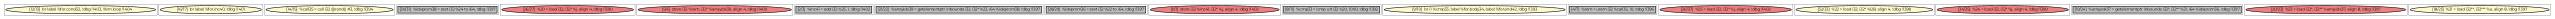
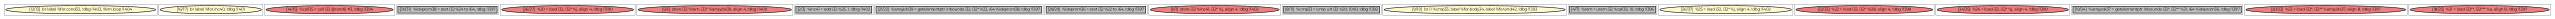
  digraph {
    fontname=Montserrat
    node [fillcolor=lightcoral fontsize=20 penwidth=3.0 shape=ellipse style=filled fontname=Montserrat]
    n1 [fillcolor=lemonchiffon label="[12/13]  br label %for.cond32, !dbg !1403, !llvm.loop !1404"]
    n2 [fillcolor=lemonchiffon label="[16/17]  br label %for.inc40, !dbg !1401"]
-   n3 [fillcolor=lemonchiffon label="[14/15]  %call35 = call i32 @rand() #3, !dbg !1394"]
+   n3 [label="[14/15]  %call35 = call i32 @rand() #3, !dbg !1394"]
    n4 [fillcolor=grey label="[30/31]  %idxprom38 = zext i32 %24 to i64, !dbg !1397" shape=rectangle]
    n5 [label="[26/27]  %20 = load i32, i32* %j, align 4, !dbg !1390"]
    n6 [label="[5/6]  store i32 %rem, i32* %arrayidx39, align 4, !dbg !1400"]
    n7 [fillcolor=grey label="[2/3]  %inc41 = add i32 %25, 1, !dbg !1402" shape=rectangle]
    n8 [fillcolor=grey label="[21/22]  %arrayidx39 = getelementptr inbounds i32, i32* %23, i64 %idxprom38, !dbg !1397" shape=rectangle]
    n9 [fillcolor=grey label="[28/29]  %idxprom36 = zext i32 %22 to i64, !dbg !1397" shape=rectangle]
    n10 [label="[0/1]  store i32 %inc41, i32* %j, align 4, !dbg !1402"]
    n11 [fillcolor=grey label="[8/11]  %cmp33 = icmp ult i32 %20, 1000, !dbg !1392" shape=rectangle]
    n12 [fillcolor=lemonchiffon label="[9/10]  br i1 %cmp33, label %for.body34, label %for.end42, !dbg !1393"]
    n13 [fillcolor=grey label="[4/7]  %rem = urem i32 %call35, 10, !dbg !1396" shape=rectangle]
-   n14 [label="[36/37]  %25 = load i32, i32* %j, align 4, !dbg !1402"]
-   n15 [fillcolor=lemonchiffon label="[32/33]  %22 = load i32, i32* %i28, align 4, !dbg !1398"]
+   n14 [fillcolor=lemonchiffon label="[36/37]  %25 = load i32, i32* %j, align 4, !dbg !1402"]
+   n15 [label="[32/33]  %22 = load i32, i32* %i28, align 4, !dbg !1398"]
    n16 [label="[34/35]  %24 = load i32, i32* %j, align 4, !dbg !1399"]
    n17 [fillcolor=grey label="[19/24]  %arrayidx37 = getelementptr inbounds i32*, i32** %21, i64 %idxprom36, !dbg !1397" shape=rectangle]
    n18 [label="[20/23]  %23 = load i32*, i32** %arrayidx37, align 8, !dbg !1397"]
-   n19 [fillcolor=lemonchiffon label="[18/25]  %21 = load i32**, i32*** %a, align 8, !dbg !1397"]
+   n19 [label="[18/25]  %21 = load i32**, i32*** %a, align 8, !dbg !1397"]
    subgraph cluster_1 {
      n1
    }
    subgraph cluster_2 {
      n2
    }
    subgraph cluster_3 {
      n3
    }
    subgraph cluster_4 {
      n4
    }
    subgraph cluster_5 {
      n5
    }
    subgraph cluster_6 {
      n6
    }
    subgraph cluster_7 {
      n7
    }
    subgraph cluster_8 {
      n8
    }
    subgraph cluster_9 {
      n9
    }
    subgraph cluster_10 {
      n10
    }
    subgraph cluster_11 {
      n11
    }
    subgraph cluster_12 {
      n12
    }
    subgraph cluster_13 {
      n13
    }
    subgraph cluster_14 {
      n14
    }
    subgraph cluster_15 {
      n15
    }
    subgraph cluster_16 {
      n16
    }
    subgraph cluster_17 {
      n17
    }
    subgraph cluster_18 {
      n18
    }
    subgraph cluster_19 {
      n19
    }
  }
